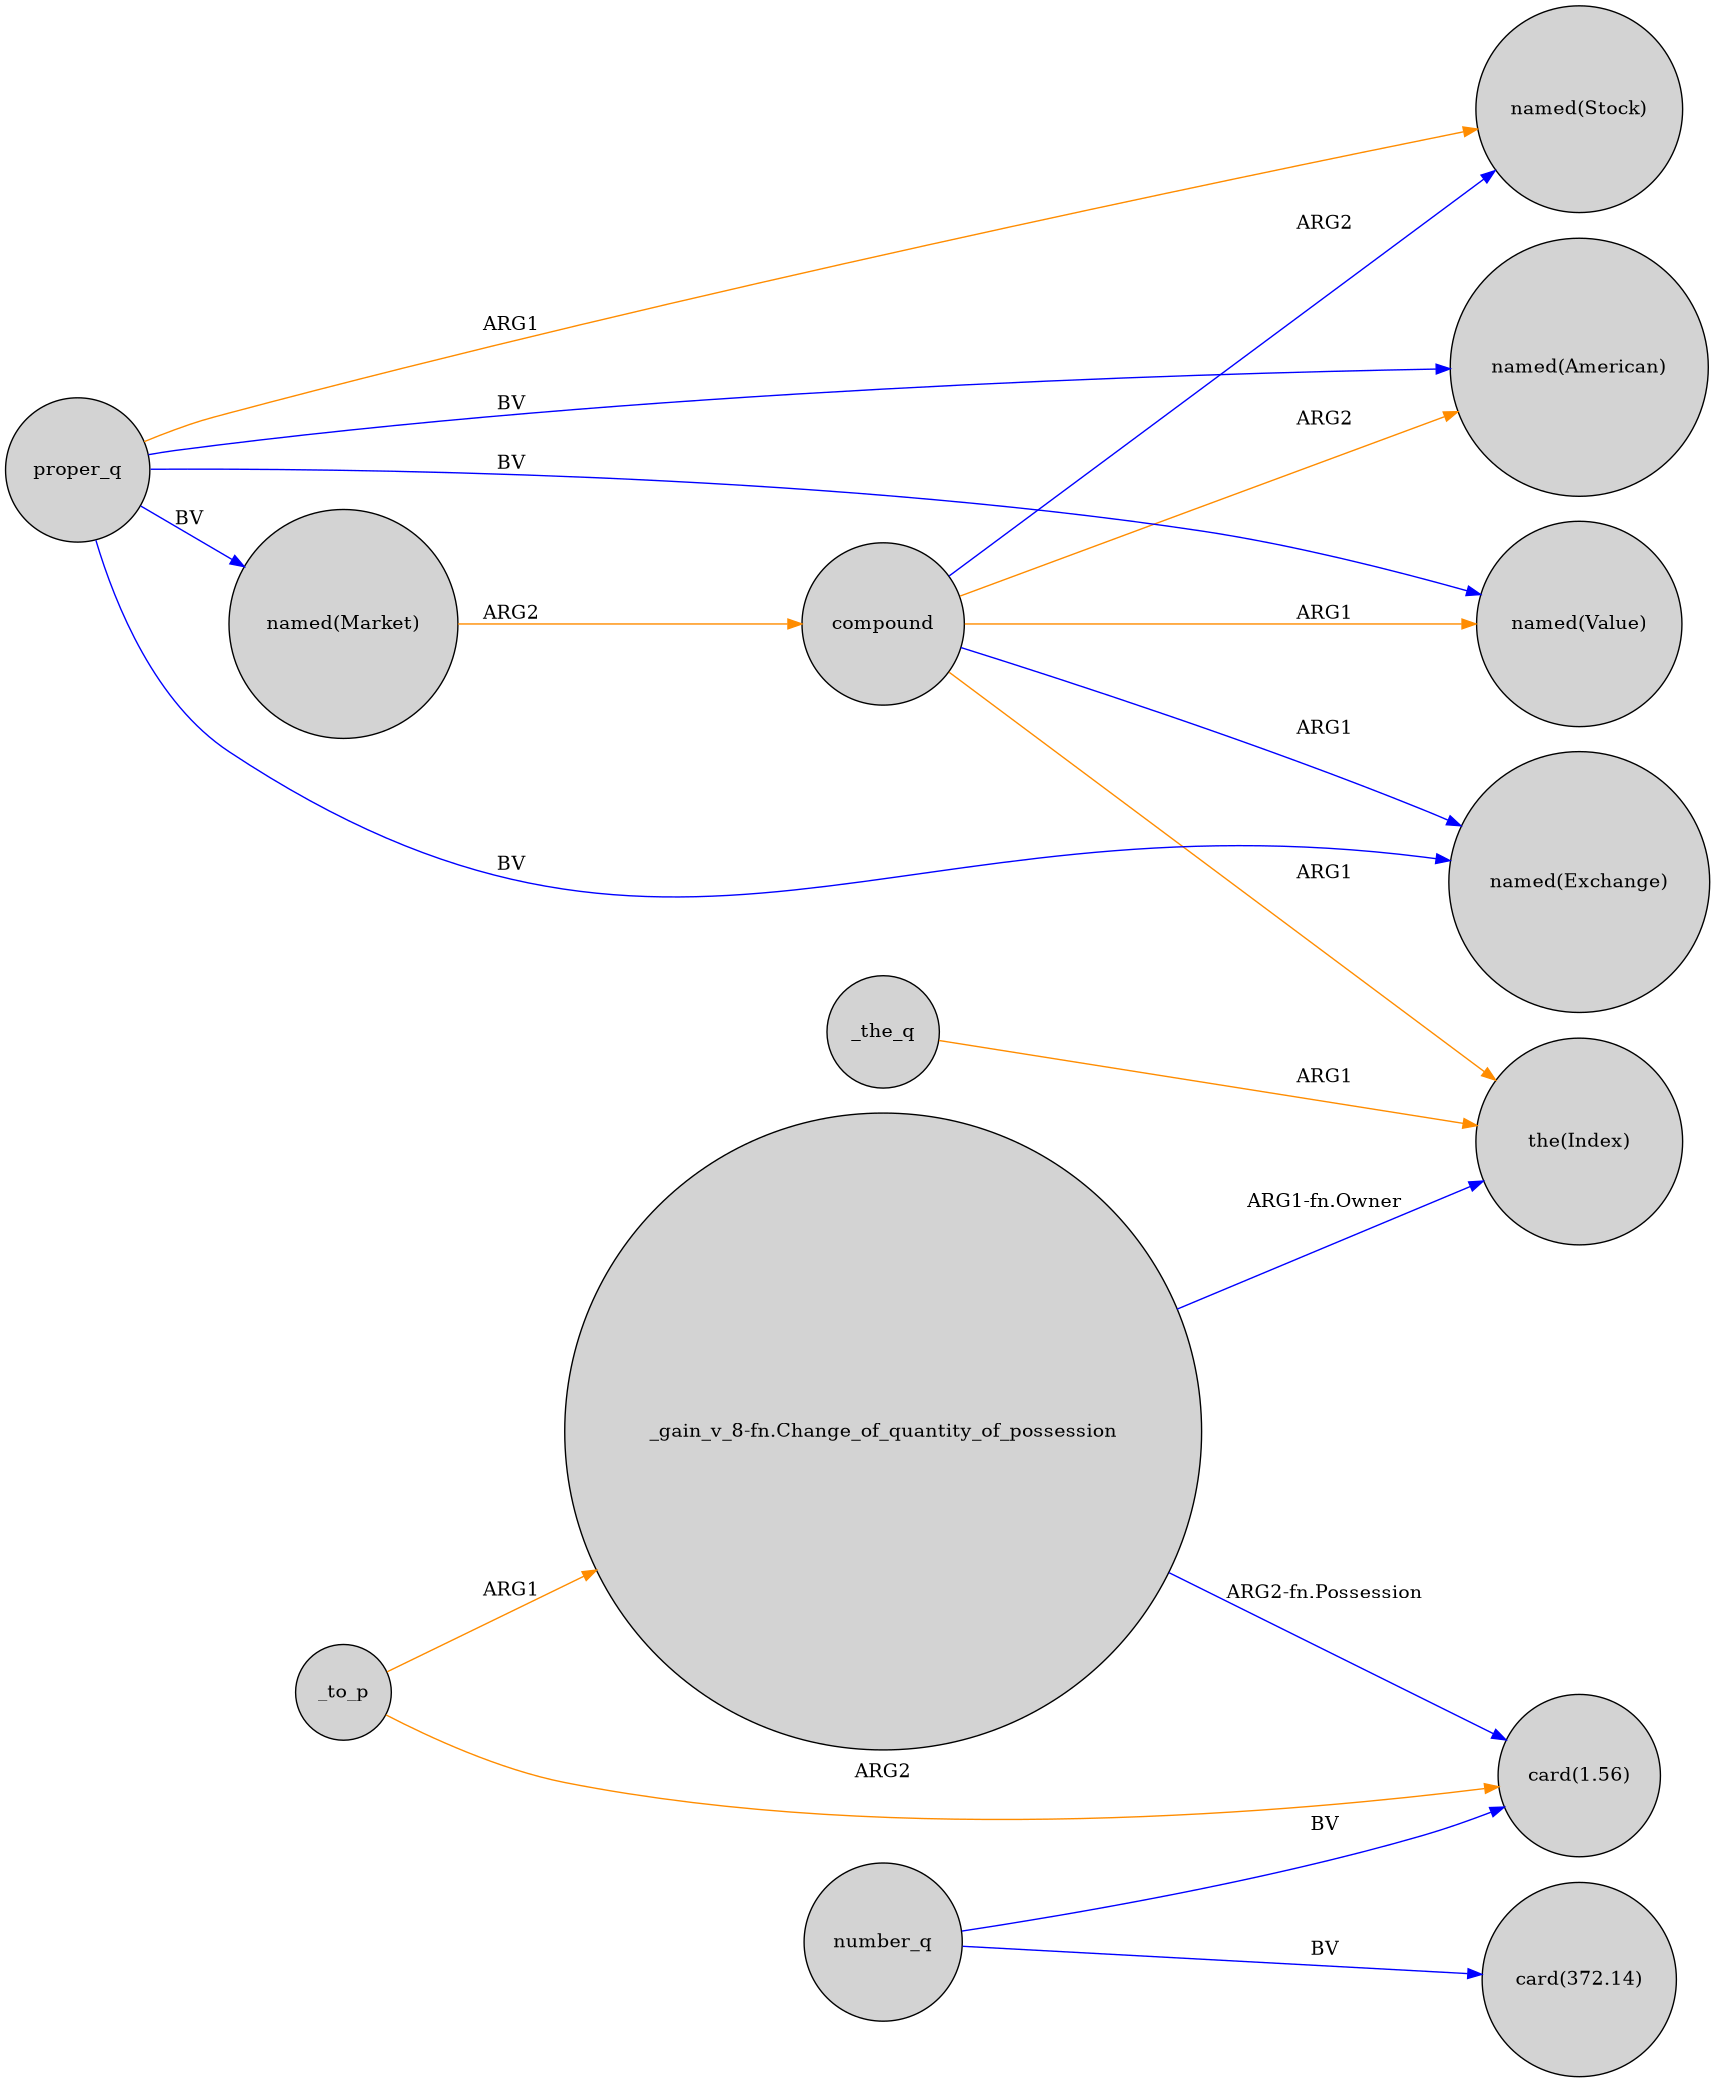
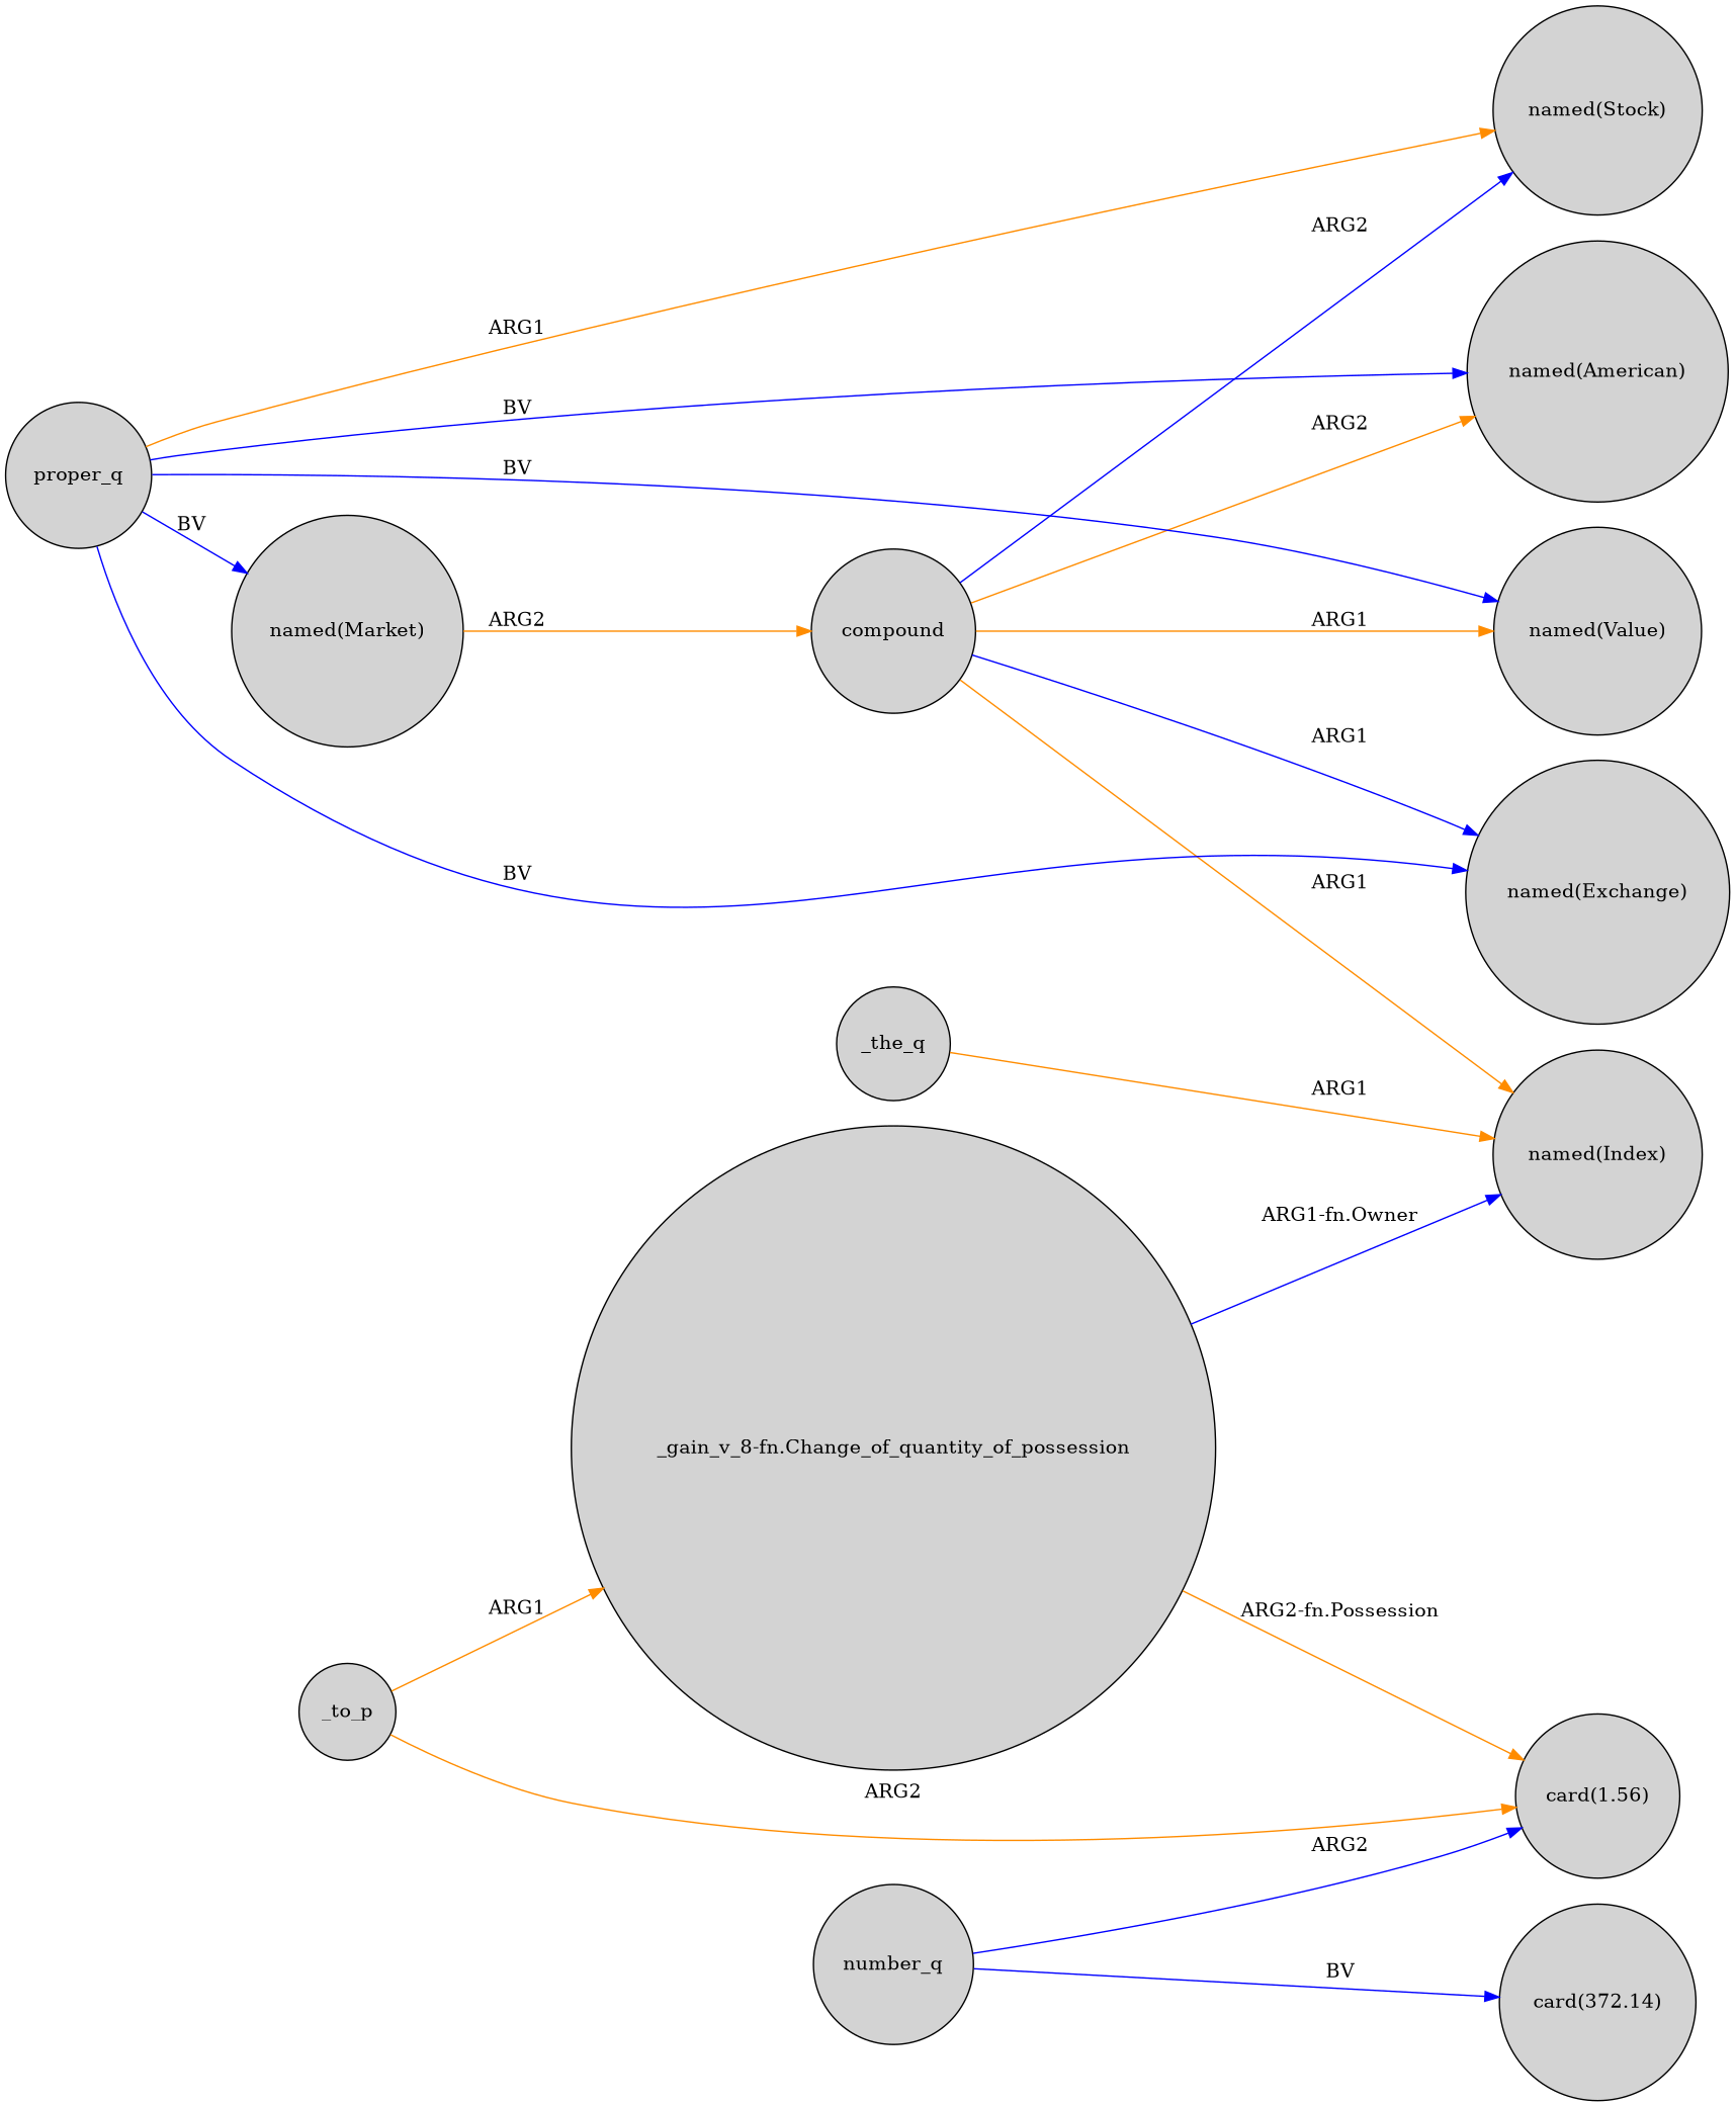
  digraph {
    rankdir=LR
    node [shape=circle style=filled]
    edge [color=blue]
    compound
    "named(Stock)"
    "named(American)"
    "named(Value)"
-   "named(Index)" [label="the(Index)"]
+   "named(Index)"
    "named(Exchange)"
    "named(Market)"
    proper_q
    _the_q
    number_q
    "card(372.14)"
    "card(1.56)"
    n13 [label="_gain_v_8-fn.Change_of_quantity_of_possession"]
    _to_p
    compound -> "named(Stock)" [label=ARG2]
    compound -> "named(American)" [color=darkorange label=ARG2]
    compound -> "named(Value)" [color=darkorange label=ARG1]
    compound -> "named(Index)" [color=darkorange label=ARG1]
    compound -> "named(Exchange)" [label=ARG1]
    "named(Market)" -> compound [color=darkorange label=ARG2]
    proper_q -> "named(Stock)" [color=darkorange label=ARG1]
    proper_q -> "named(American)" [label=BV]
    proper_q -> "named(Value)" [label=BV]
    proper_q -> "named(Exchange)" [label=BV]
    proper_q -> "named(Market)" [label=BV]
    _the_q -> "named(Index)" [color=darkorange label=ARG1]
    number_q -> "card(372.14)" [label=BV]
-   number_q -> "card(1.56)" [label=BV]
+   number_q -> "card(1.56)" [label=ARG2]
    n13 -> "named(Index)" [label="ARG1-fn.Owner"]
-   n13 -> "card(1.56)" [label="ARG2-fn.Possession"]
+   n13 -> "card(1.56)" [color=darkorange label="ARG2-fn.Possession"]
    _to_p -> "card(1.56)" [color=darkorange label=ARG2]
    _to_p -> n13 [color=darkorange label=ARG1]
  }
